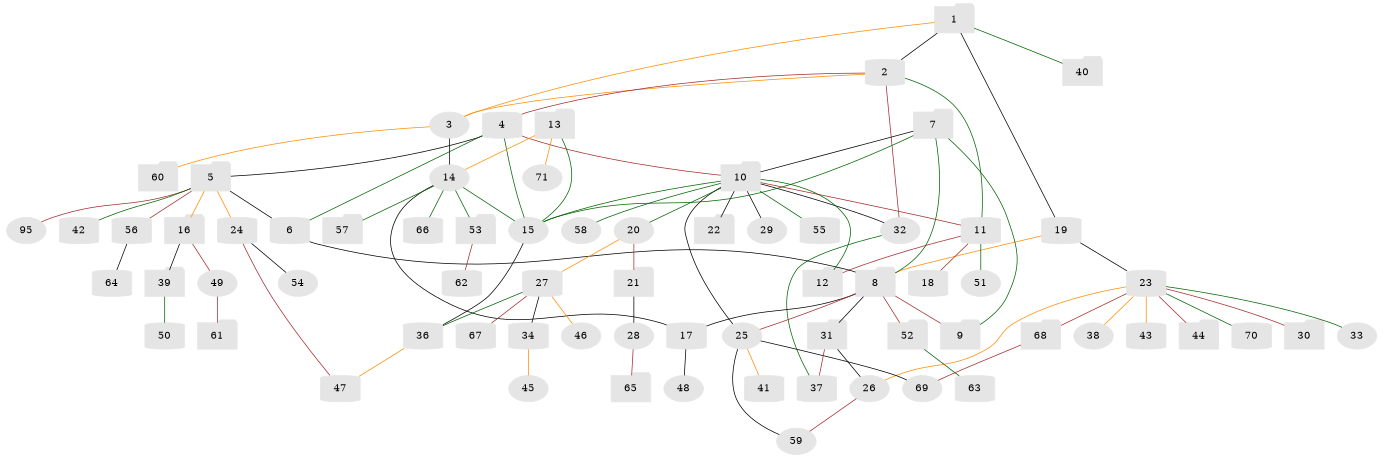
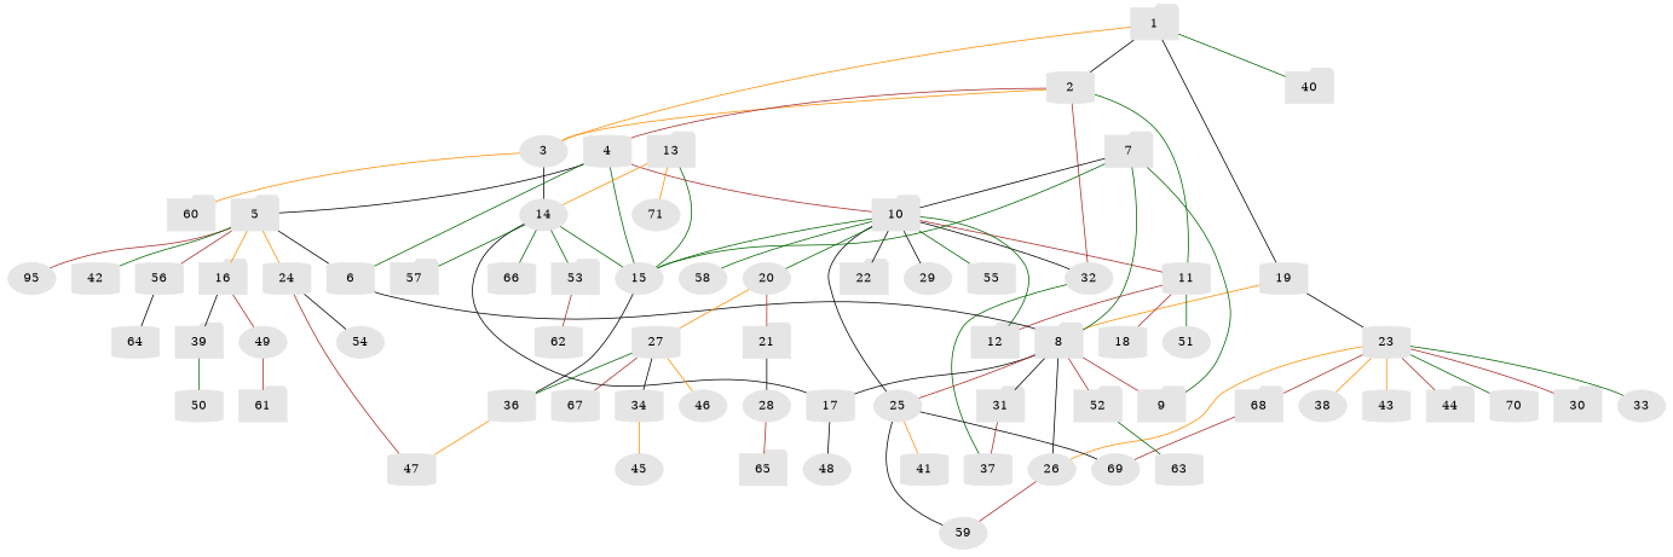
  graph {
    node [color=gray90 shape=cylinder style=filled]
    edge [color=black]
    1 [shape=folder]
    2
    3 [shape=ellipse]
    19
    40 [shape=folder]
    4
    11
    32 [shape=ellipse]
    14 [shape=ellipse]
    60 [shape=folder]
    8 [shape=folder]
    23
    5 [shape=folder]
    6
    10 [shape=folder]
    15 [shape=ellipse]
    9 [shape=folder]
    17
    25 [shape=ellipse]
    26 [shape=ellipse]
    31 [shape=folder]
    52 [shape=folder]
    12 [shape=folder]
    18
    51 [shape=ellipse]
    37
    53 [shape=folder]
    57 [shape=folder]
    66
    16 [shape=folder]
    24
    n32 [label=95 shape=ellipse]
    42
    56
    20 [shape=ellipse]
    22 [shape=folder]
    29 [shape=ellipse]
    55
    58 [shape=ellipse]
    36
    39 [shape=folder]
    49 [shape=ellipse]
    47
    54 [shape=ellipse]
    64
    7 [shape=folder]
    48 [shape=ellipse]
    41
    59 [shape=ellipse]
    69 [shape=ellipse]
    63
    21 [shape=folder]
    27
    13 [shape=folder]
    71 [shape=ellipse]
    62
    50
    61 [shape=folder]
    30 [shape=folder]
    33 [shape=ellipse]
    38 [shape=ellipse]
    43
    44 [shape=folder]
    68 [shape=folder]
    70
    28 [shape=ellipse]
    34
    46 [shape=ellipse]
    67
    65 [shape=folder]
    45 [shape=ellipse]
    1 -- 2
    1 -- 3 [color=darkorange]
    1 -- 19
    1 -- 40 [color=darkgreen]
    2 -- 3 [color=darkorange]
    2 -- 4 [color=brown]
    2 -- 11 [color=darkgreen]
    2 -- 32 [color=brown]
    3 -- 14
    3 -- 60 [color=darkorange]
    19 -- 8 [color=darkorange]
    19 -- 23
    4 -- 5
    4 -- 6 [color=darkgreen]
    4 -- 10 [color=brown]
    4 -- 15 [color=darkgreen]
    11 -- 12 [color=brown]
    11 -- 18 [color=brown]
    11 -- 51 [color=darkgreen]
    32 -- 37 [color=darkgreen]
    14 -- 15 [color=darkgreen]
    14 -- 17
    14 -- 53 [color=darkgreen]
    14 -- 57 [color=darkgreen]
    14 -- 66 [color=darkgreen]
    8 -- 9 [color=brown]
    8 -- 17
    8 -- 25 [color=brown]
-   31 -- 26
+   8 -- 26
    8 -- 31
    8 -- 52 [color=brown]
    23 -- 26 [color=darkorange]
    23 -- 30 [color=brown]
    23 -- 33 [color=darkgreen]
    23 -- 38 [color=darkorange]
    23 -- 43 [color=darkorange]
    23 -- 44 [color=brown]
    23 -- 68 [color=brown]
    23 -- 70 [color=darkgreen]
    5 -- 6
    5 -- 16 [color=darkorange]
    5 -- 24 [color=darkorange]
    5 -- n32 [color=brown]
    5 -- 42 [color=darkgreen]
    5 -- 56 [color=brown]
    6 -- 8
    10 -- 11 [color=brown]
    10 -- 32
    10 -- 15 [color=darkgreen]
    10 -- 25
    10 -- 12 [color=darkgreen]
    10 -- 20 [color=darkgreen]
    10 -- 22
    10 -- 29
    10 -- 55 [color=darkgreen]
    10 -- 58 [color=darkgreen]
    15 -- 36
    17 -- 48
    25 -- 41 [color=darkorange]
    25 -- 59
    25 -- 69
    26 -- 59 [color=brown]
    31 -- 37 [color=brown]
    52 -- 63 [color=darkgreen]
    53 -- 62 [color=brown]
    16 -- 39
    16 -- 49 [color=brown]
    24 -- 47 [color=brown]
    24 -- 54
    56 -- 64
    20 -- 21 [color=brown]
    20 -- 27 [color=darkorange]
    36 -- 47 [color=darkorange]
    39 -- 50 [color=darkgreen]
    49 -- 61 [color=brown]
    7 -- 8 [color=darkgreen]
    7 -- 10
    7 -- 15 [color=darkgreen]
    7 -- 9 [color=darkgreen]
    21 -- 28
    27 -- 36 [color=darkgreen]
    27 -- 34
    27 -- 46 [color=darkorange]
    27 -- 67 [color=brown]
    13 -- 14 [color=darkorange]
    13 -- 15 [color=darkgreen]
    13 -- 71 [color=darkorange]
    68 -- 69 [color=brown]
    28 -- 65 [color=brown]
    34 -- 45 [color=darkorange]
  }
